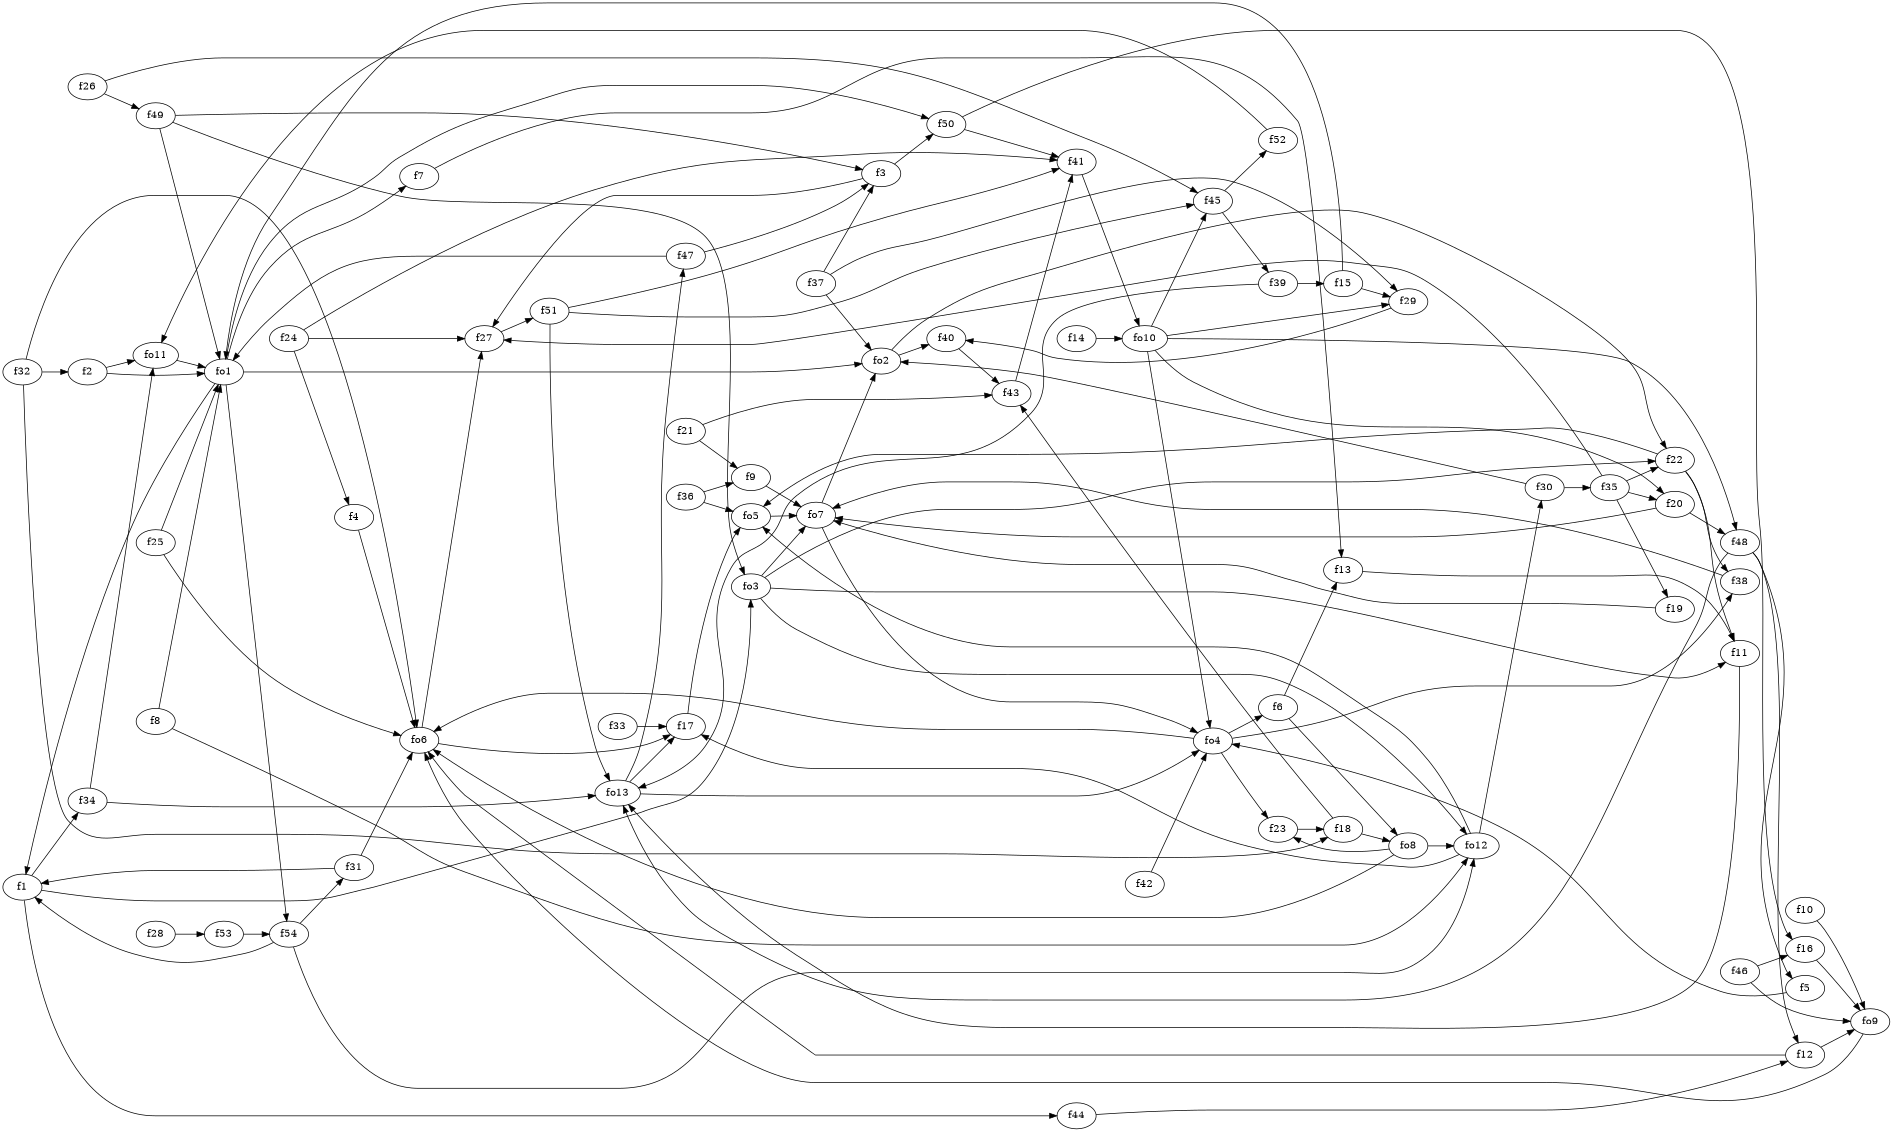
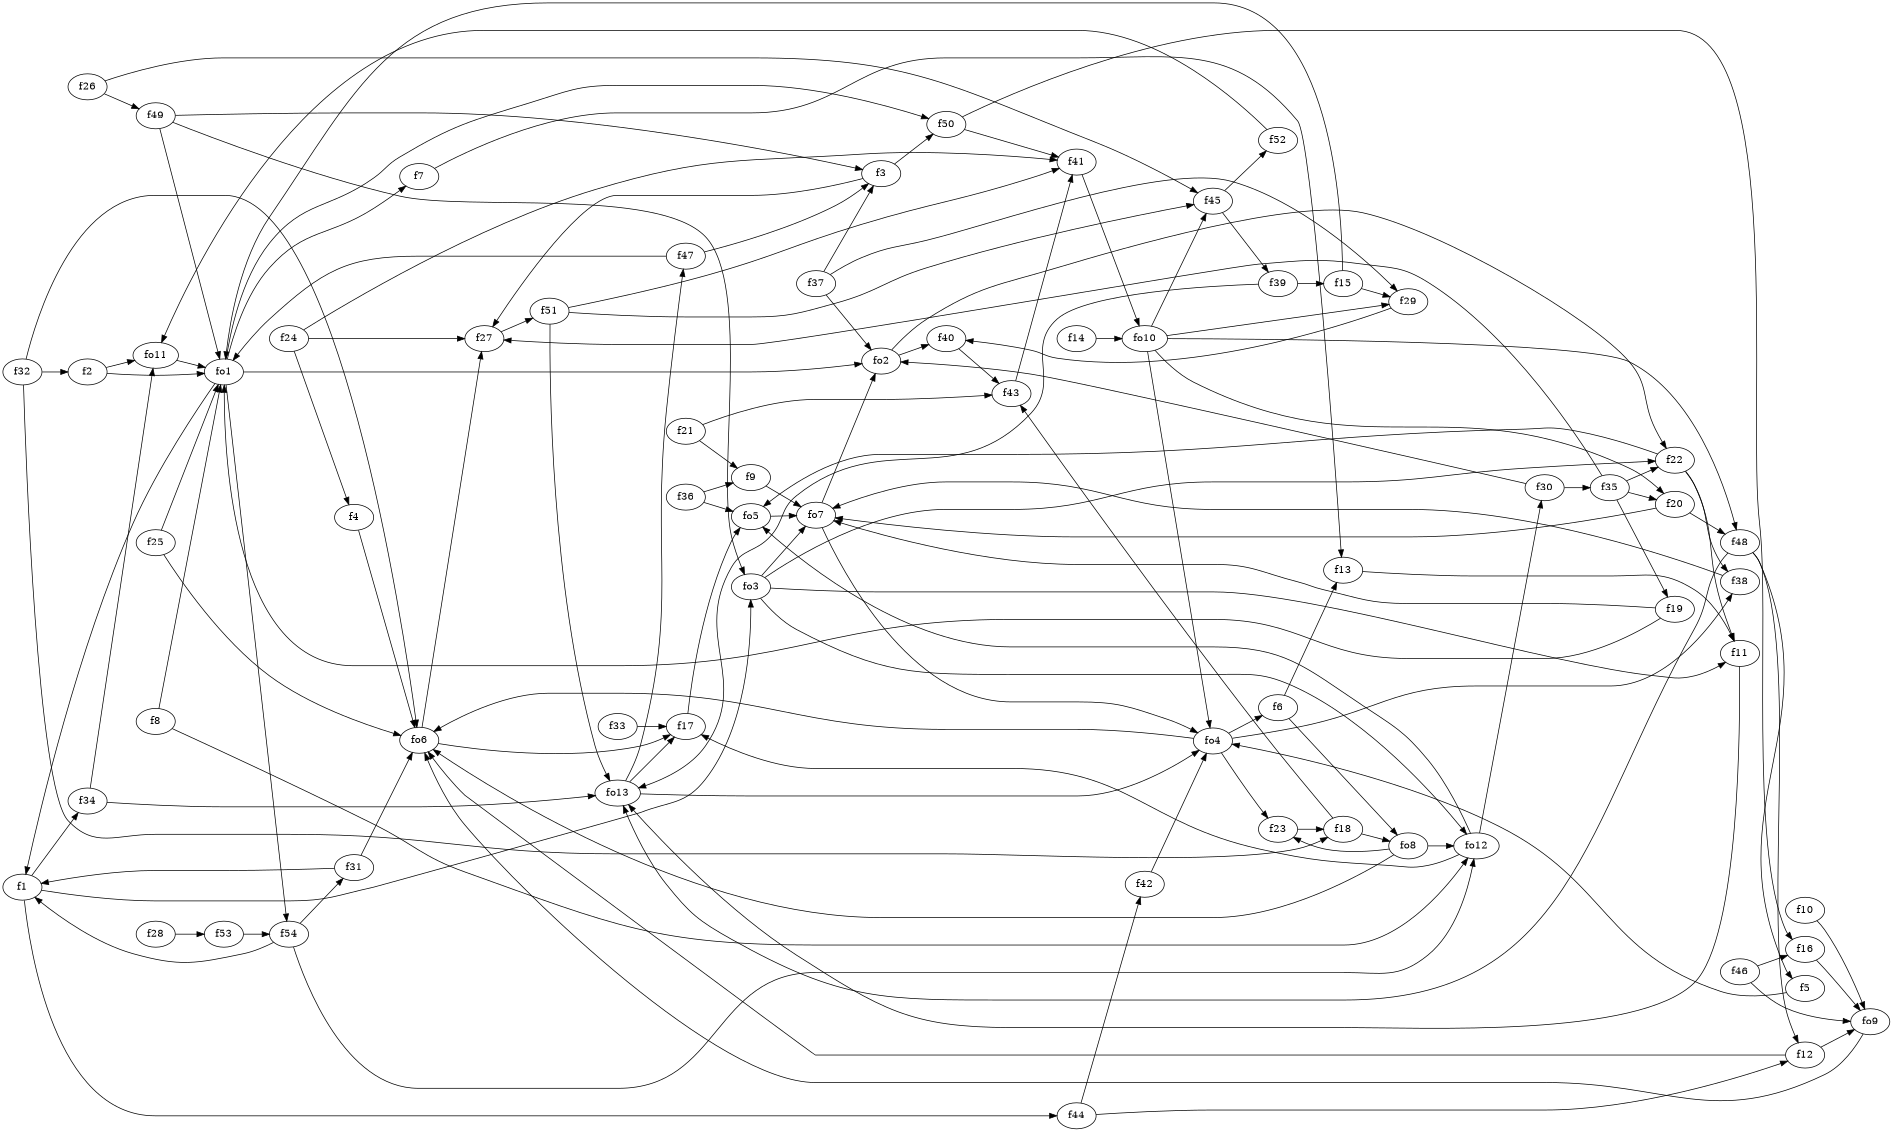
  strict digraph {
    rankdir=LR
    edge [weight=2]
    f1
    f34
    f44
    fo3
    fo11
    fo13
    f12
    f42
    fo12
    fo7
    f11
    f22
    f2
    fo1
    f50
    f7
    fo2
    f54
    f3
    f27
    f51
    f41
    f16
    f4
    fo6
    fo10
    f17
    f5
    fo4
    f6
    f38
    f23
    f13
    fo8
    f8
    fo5
    f30
    f9
    f10
    fo9
    f47
    f14
    f29
    f20
    f48
    f45
    f15
    f40
    f18
    f43
    f19
    f21
    f24
    f25
    f26
    f49
    f39
    f52
    f28
    f53
    f35
    f31
    f32
    f33
    f36
    f37
    f46
    f1 -> f34
    f1 -> f44
    f1 -> fo3
    f34 -> fo11
    f34 -> fo13
    f44 -> f12
+   f44 -> f42
    fo3 -> fo12
    fo3 -> fo7
    fo3 -> f11
    fo3 -> f22
    fo11 -> fo1
    fo13 -> f17
    fo13 -> fo4
    fo13 -> f47
    f12 -> fo6
    f12 -> fo9
    f42 -> fo4
    fo12 -> f17
    fo12 -> fo5
    fo12 -> f30
    fo7 -> fo2
    fo7 -> fo4
    f11 -> fo13
    f22 -> f11
    f22 -> f38
    f22 -> fo5
    f2 -> fo11
    f2 -> fo1
    fo1 -> f1
    fo1 -> f50
    fo1 -> f7
    fo1 -> fo2
    fo1 -> f54
    f50 -> f41
    f50 -> f16
    f7 -> f13
    fo2 -> f22
    fo2 -> f40
    f54 -> f1
    f54 -> fo12
    f54 -> f31
    f3 -> f50
    f3 -> f27
    f27 -> f51
    f51 -> fo13
    f51 -> f41
    f51 -> f45
    f41 -> fo10
    f16 -> fo9
    f4 -> fo6
    fo6 -> f27
    fo6 -> f17
    fo10 -> fo4
    fo10 -> f29
    fo10 -> f20
    fo10 -> f48
    fo10 -> f45
    f17 -> fo5
    f5 -> fo4
    fo4 -> fo6
    fo4 -> f6
    fo4 -> f38
    fo4 -> f23
    f6 -> f13
    f6 -> fo8
    f38 -> fo7
    f23 -> f18
    f13 -> f11
    fo8 -> fo12
    fo8 -> fo6
    fo8 -> f23
    f8 -> fo12
    f8 -> fo1
    fo5 -> fo7
    f30 -> fo2
    f30 -> f35
    f9 -> fo7
    f10 -> fo9
    fo9 -> fo6
    f47 -> fo1
    f47 -> f3
    f14 -> fo10
    f29 -> f40
    f20 -> fo7
    f20 -> f48
    f48 -> fo13
    f48 -> f12
    f48 -> f5
    f45 -> f39
    f45 -> f52
    f15 -> fo1
    f15 -> f29
    f40 -> f43
    f18 -> fo8
    f18 -> f43
    f43 -> f41
    f19 -> fo7
+   f19 -> fo1
    f21 -> f9
    f21 -> f43
    f24 -> f27
    f24 -> f41
    f24 -> f4
    f25 -> fo1
    f25 -> fo6
    f26 -> f45
    f26 -> f49
    f49 -> fo3
    f49 -> fo1
    f49 -> f3
    f39 -> fo13
    f39 -> f15
    f52 -> fo11
    f28 -> f53
    f53 -> f54
    f35 -> f22
    f35 -> f27
    f35 -> f20
    f35 -> f19
    f31 -> f1
    f31 -> fo6
    f32 -> f2
    f32 -> fo6
    f32 -> f18
    f33 -> f17
    f36 -> fo5
    f36 -> f9
    f37 -> fo2
    f37 -> f3
    f37 -> f29
    f46 -> f16
    f46 -> fo9
  }
